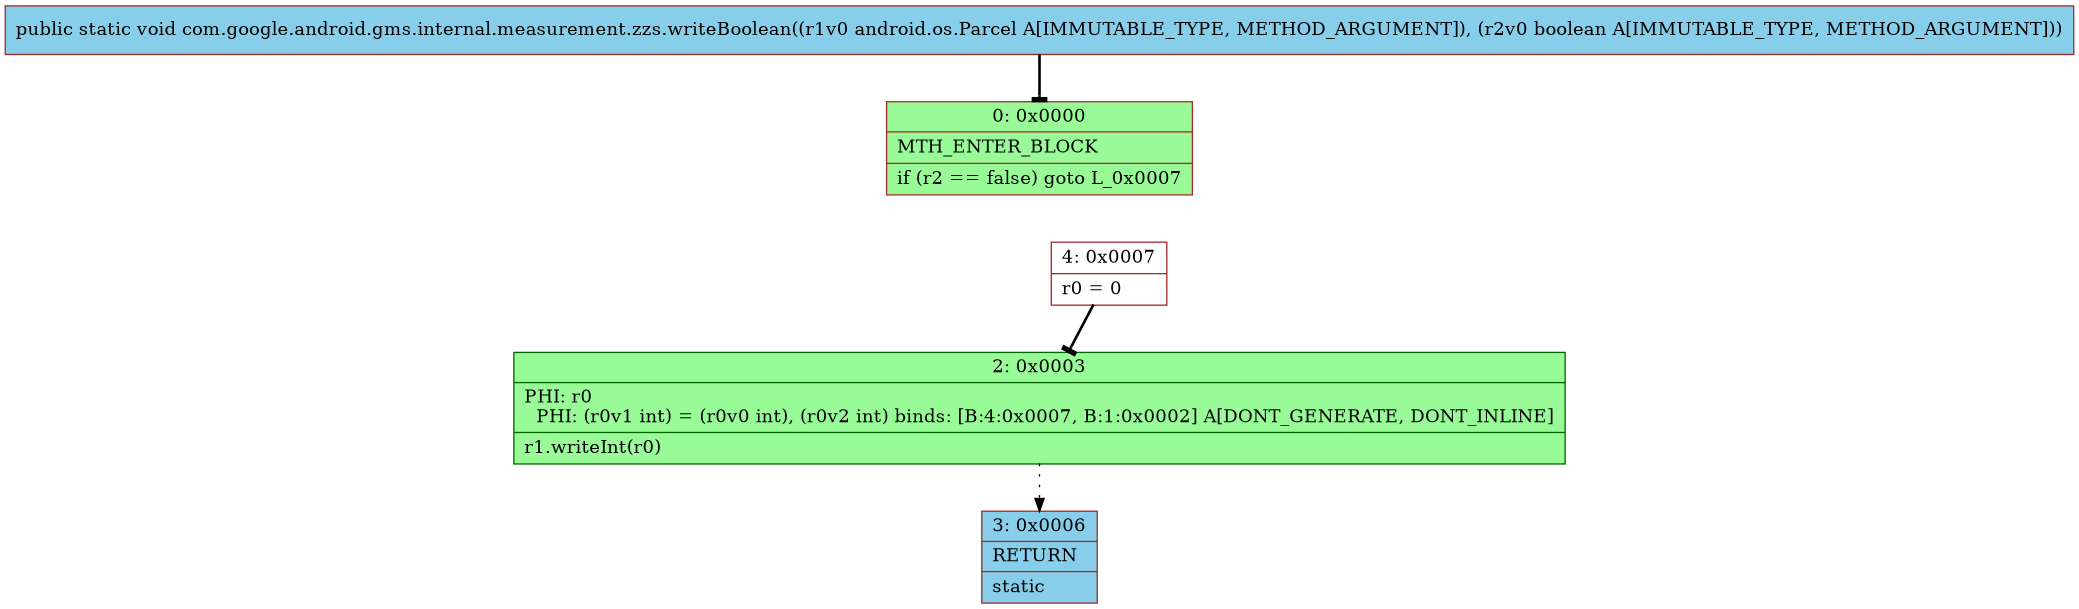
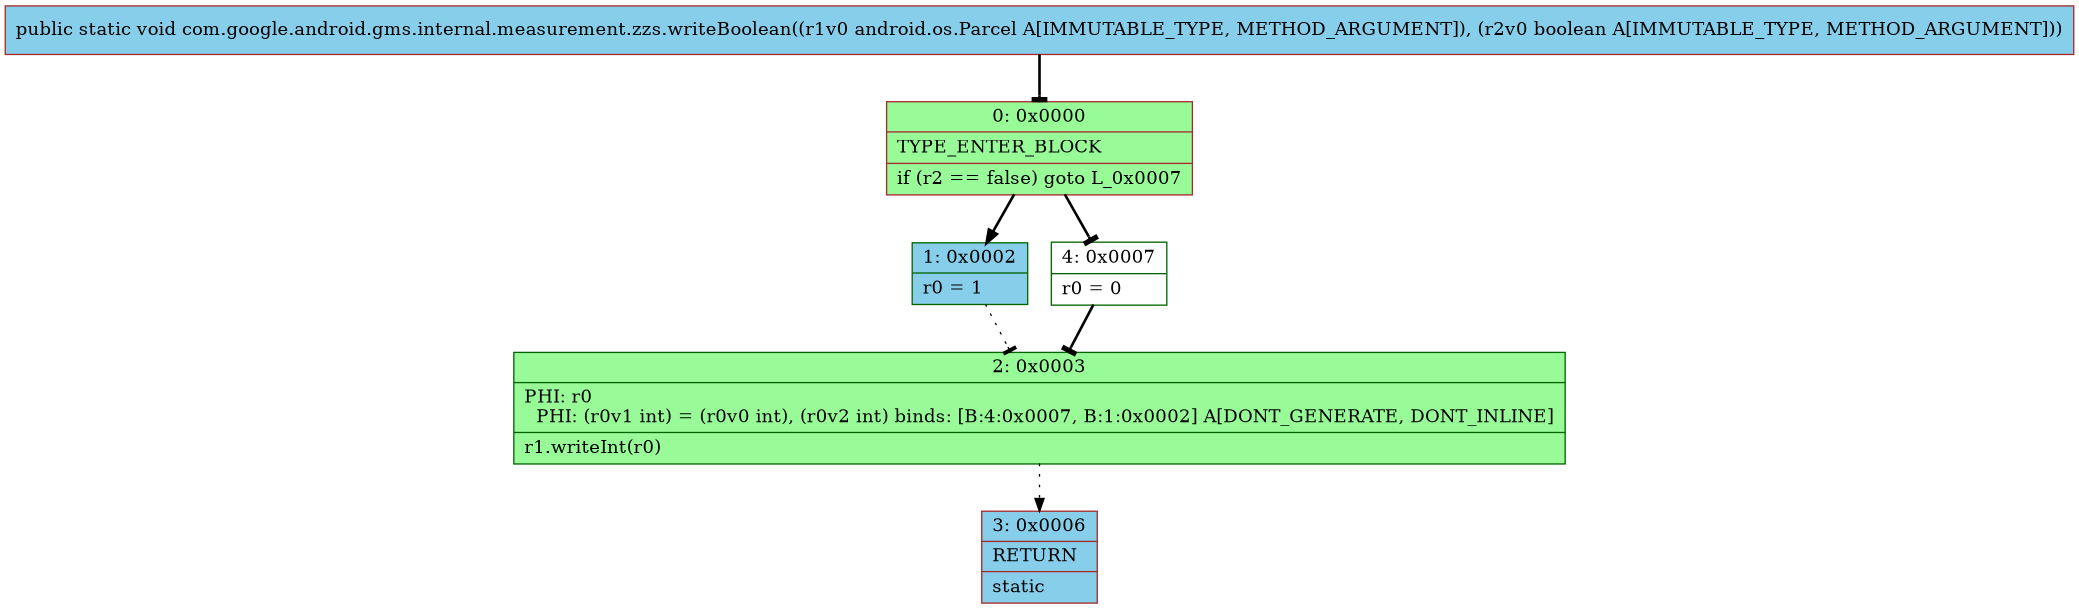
  digraph {
    node [color=brown fillcolor=skyblue shape=record style=filled]
    edge [arrowhead=tee style=bold]
-   n1 [fillcolor=palegreen label="{0\:\ 0x0000|MTH_ENTER_BLOCK\l|if (r2 == false) goto L_0x0007\l}"]
-   n3 [fillcolor=white label="{4\:\ 0x0007|r0 = 0\l}"]
+   n1 [fillcolor=palegreen label="{0\:\ 0x0000|TYPE_ENTER_BLOCK\l|if (r2 == false) goto L_0x0007\l}"]
+   n2 [color=darkgreen label="{1\:\ 0x0002|r0 = 1\l}"]
+   n3 [color=darkgreen fillcolor=white label="{4\:\ 0x0007|r0 = 0\l}"]
    n4 [color=darkgreen fillcolor=palegreen label="{2\:\ 0x0003|PHI: r0 \l  PHI: (r0v1 int) = (r0v0 int), (r0v2 int) binds: [B:4:0x0007, B:1:0x0002] A[DONT_GENERATE, DONT_INLINE]\l|r1.writeInt(r0)\l}"]
    n5 [label="{3\:\ 0x0006|RETURN\l|static\l}"]
    n6 [label="{public static void com.google.android.gms.internal.measurement.zzs.writeBoolean((r1v0 android.os.Parcel A[IMMUTABLE_TYPE, METHOD_ARGUMENT]), (r2v0 boolean A[IMMUTABLE_TYPE, METHOD_ARGUMENT])) }"]
+   n1 -> n2 [arrowhead=normal]
+   n1 -> n3
+   n2 -> n4 [style=dotted]
    n3 -> n4
    n4 -> n5 [arrowhead=normal style=dotted]
    n6 -> n1
  }
